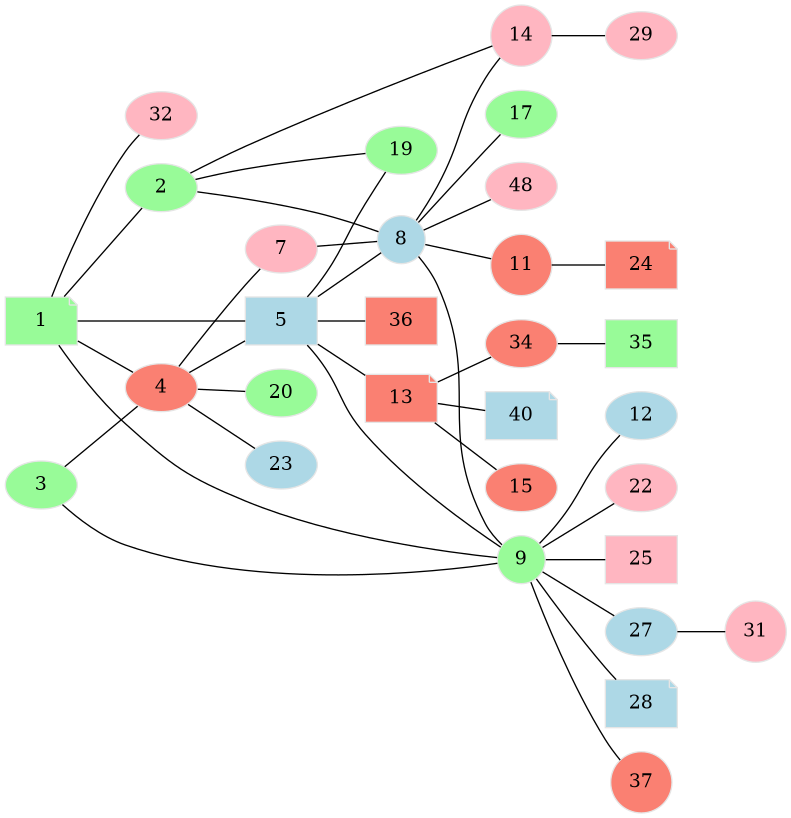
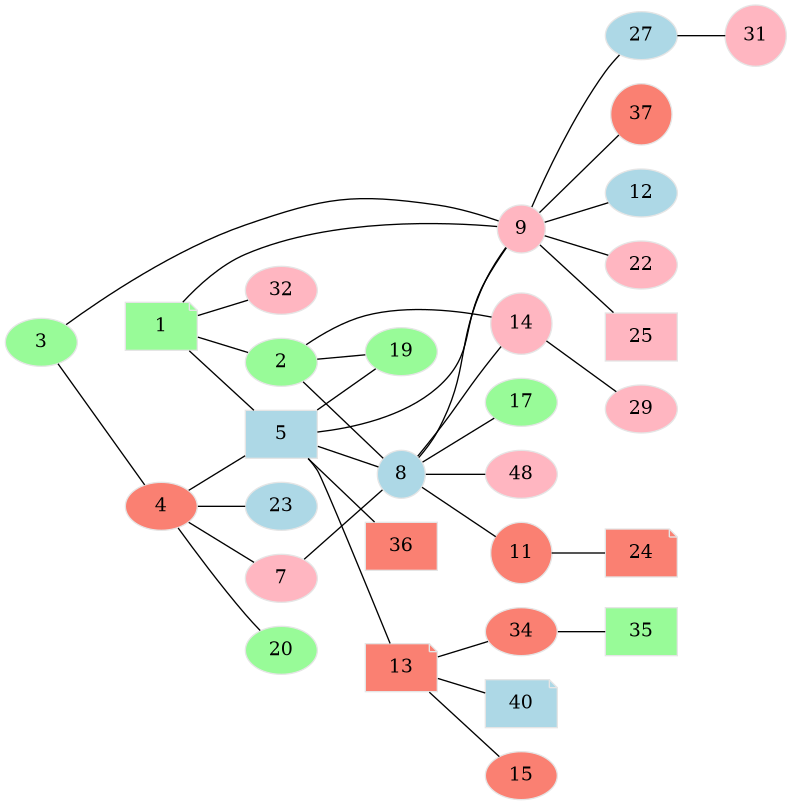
  graph {
    rankdir=LR
    node [color=gray90 fillcolor=lightpink shape=ellipse style=filled]
    2 [fillcolor=palegreen super="+33"]
    8 [fillcolor=lightblue shape=circle super="+18"]
    14 [shape=circle super="+16"]
    19 [fillcolor=palegreen super="+45"]
    1 [fillcolor=palegreen shape=note]
    4 [fillcolor=salmon super="+47"]
    5 [fillcolor=lightblue shape=box super="+6"]
-   9 [fillcolor=palegreen shape=circle super="+10"]
+   9 [shape=circle super="+10"]
    32
    7 [super="+21"]
    20 [fillcolor=palegreen]
    23 [fillcolor=lightblue super="+30"]
    13 [fillcolor=salmon shape=note super="+26"]
    36 [fillcolor=salmon shape=box]
    12 [fillcolor=lightblue]
    22
    25 [shape=box super="+46"]
    27 [fillcolor=lightblue super="+43"]
-   28 [fillcolor=lightblue shape=note super="+41"]
    37 [fillcolor=salmon shape=circle]
    11 [fillcolor=salmon shape=circle]
    17 [fillcolor=palegreen]
    48
    29
    3 [fillcolor=palegreen]
    15 [fillcolor=salmon]
    34 [fillcolor=salmon super="+42"]
    40 [fillcolor=lightblue shape=note]
    24 [fillcolor=salmon shape=note]
    31 [shape=circle]
    35 [fillcolor=palegreen shape=box]
    2 -- 8
    2 -- 14
    2 -- 19
    8 -- 14
    8 -- 9
    8 -- 11
    8 -- 17
    8 -- 48
    14 -- 29
    1 -- 2
-   1 -- 4
    1 -- 5
    1 -- 9
    1 -- 32
    4 -- 5
    4 -- 7
    4 -- 20
    4 -- 23
    5 -- 8
    5 -- 19
    5 -- 9
    5 -- 13
    5 -- 36
    9 -- 12
    9 -- 22
    9 -- 25
    9 -- 27
-   9 -- 28
    9 -- 37
    7 -- 8
    13 -- 15
    13 -- 34
    13 -- 40
    27 -- 31
    11 -- 24
    3 -- 4
    3 -- 9
    34 -- 35
  }
